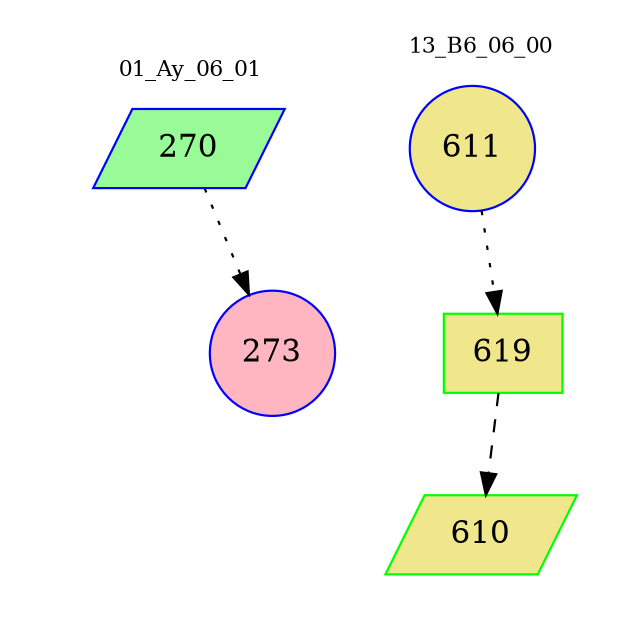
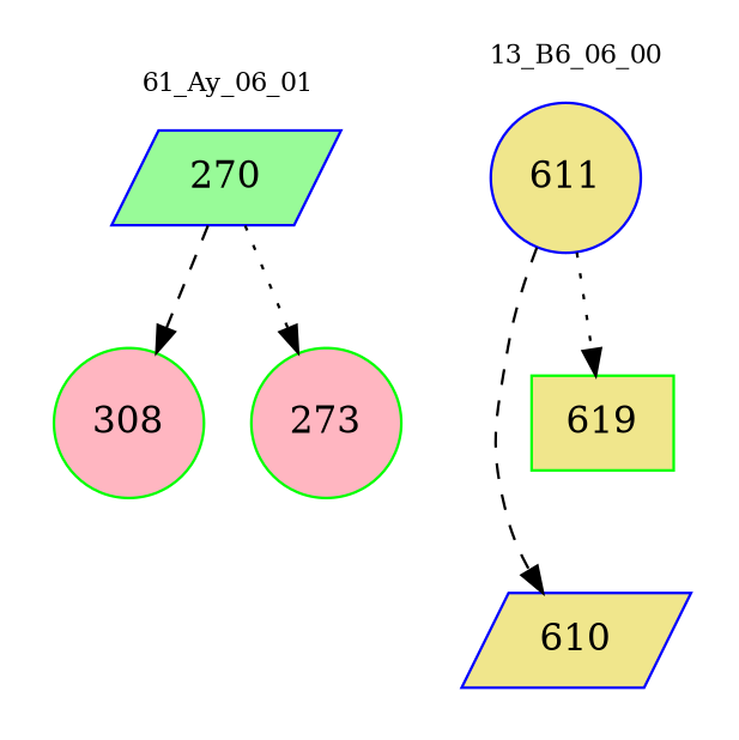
  digraph {
    node [color=green fillcolor=khaki shape=circle style=filled]
    edge [color=black style=dashed]
    n1 [color=blue fillcolor=palegreen label=270 shape=parallelogram]
-   n3 [color=blue fillcolor=lightpink label=273]
+   n2 [fillcolor=lightpink label=308]
+   n3 [fillcolor=lightpink label=273]
    n4 [color=blue label=611]
-   n5 [label=610 shape=parallelogram]
+   n5 [color=blue label=610 shape=parallelogram]
    n6 [label=619 shape=box]
    subgraph cluster_1 {
      color=white
      fontsize=10
-     label="01_Ay_06_01"
+     label="61_Ay_06_01"
      n1
+     n2
      n3
    }
    subgraph cluster_2 {
      color=white
      fontsize=10
      label="13_B6_06_00"
      n4
      n5
      n6
    }
+   n1 -> n2
    n1 -> n3 [style=dotted]
-   n6 -> n5
+   n4 -> n5
    n4 -> n6 [style=dotted]
  }
